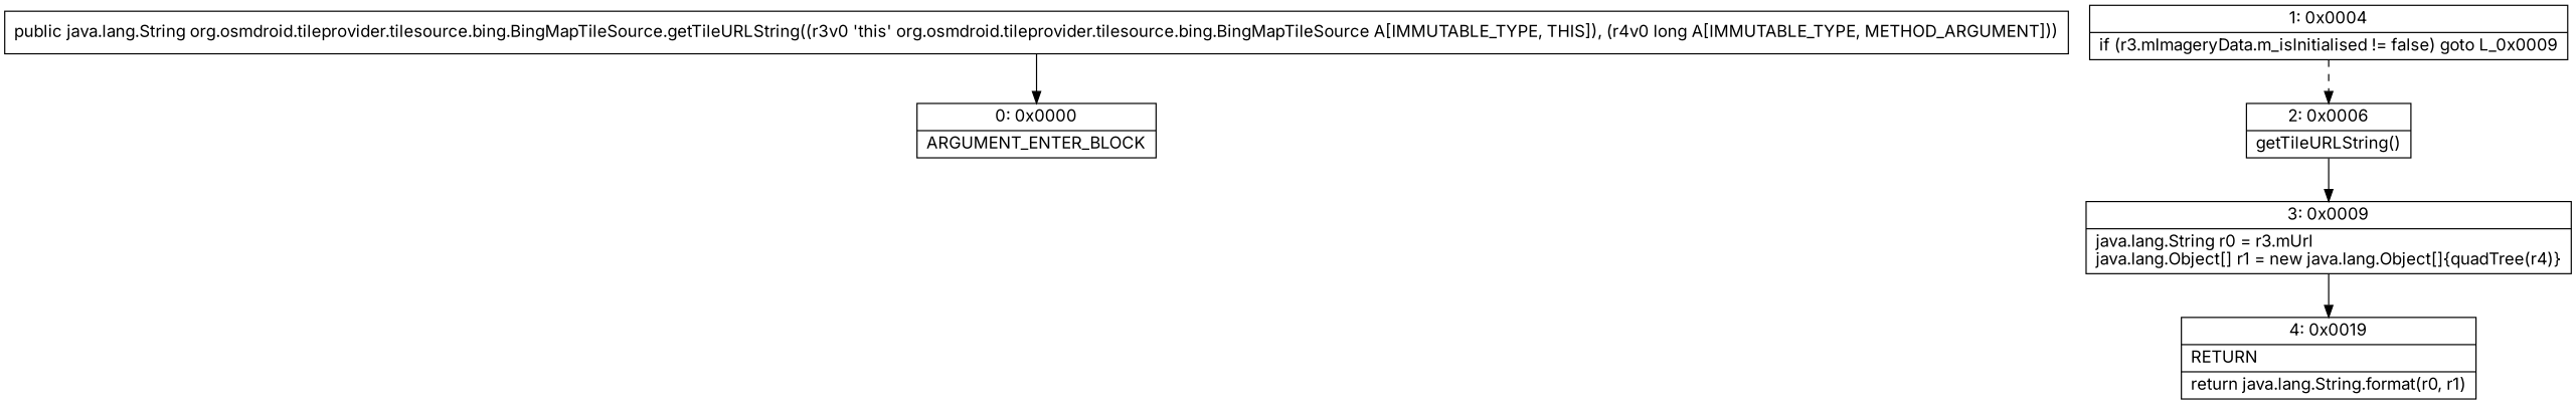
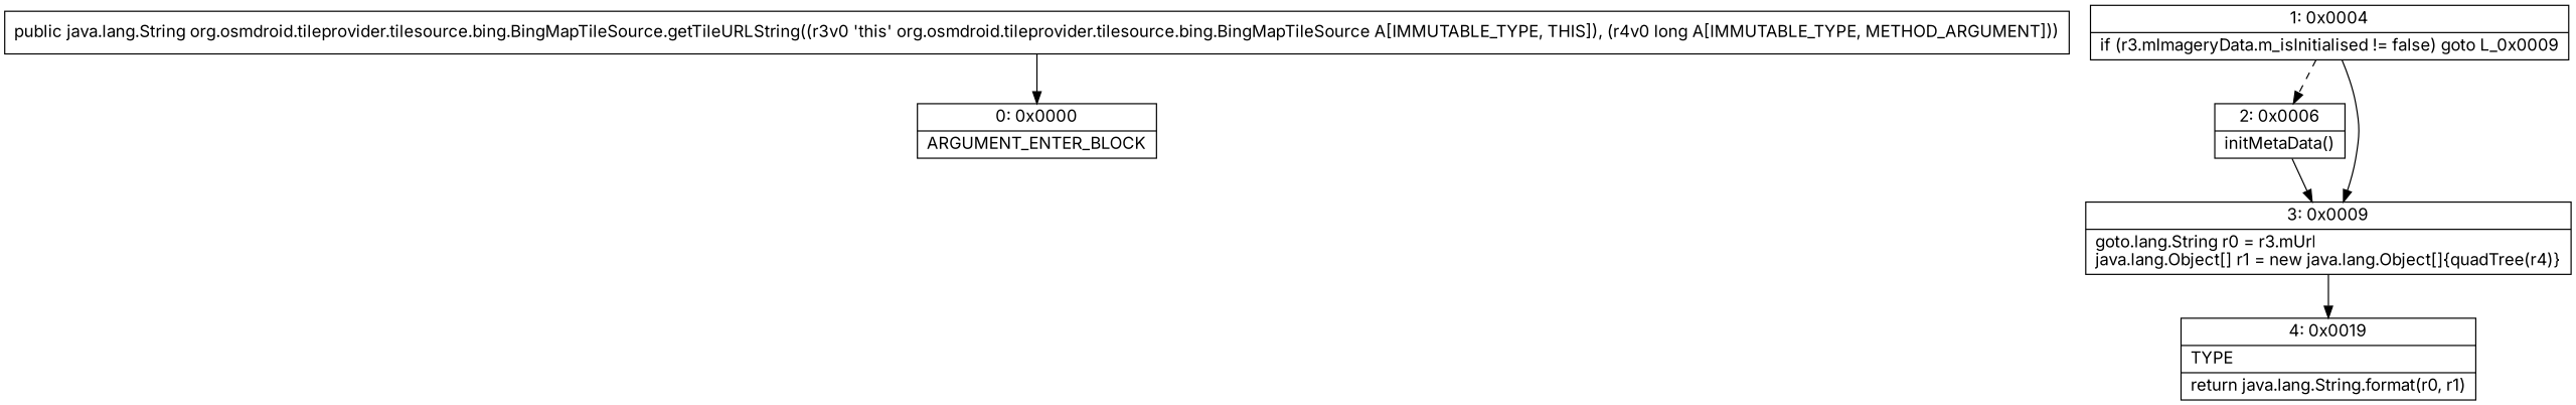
  digraph {
    fontname=Inter
    node [fontname=Inter shape=record]
    edge [fontname=Inter]
    n1 [label="{0\:\ 0x0000|ARGUMENT_ENTER_BLOCK\l}"]
    n2 [label="{1\:\ 0x0004|if (r3.mImageryData.m_isInitialised != false) goto L_0x0009\l}"]
-   n3 [label="{2\:\ 0x0006|getTileURLString()\l}"]
-   n4 [label="{3\:\ 0x0009|java.lang.String r0 = r3.mUrl\ljava.lang.Object[] r1 = new java.lang.Object[]\{quadTree(r4)\}\l}"]
-   n5 [label="{4\:\ 0x0019|RETURN\l|return java.lang.String.format(r0, r1)\l}"]
+   n3 [label="{2\:\ 0x0006|initMetaData()\l}"]
+   n4 [label="{3\:\ 0x0009|goto.lang.String r0 = r3.mUrl\ljava.lang.Object[] r1 = new java.lang.Object[]\{quadTree(r4)\}\l}"]
+   n5 [label="{4\:\ 0x0019|TYPE\l|return java.lang.String.format(r0, r1)\l}"]
    n6 [label="{public java.lang.String org.osmdroid.tileprovider.tilesource.bing.BingMapTileSource.getTileURLString((r3v0 'this' org.osmdroid.tileprovider.tilesource.bing.BingMapTileSource A[IMMUTABLE_TYPE, THIS]), (r4v0 long A[IMMUTABLE_TYPE, METHOD_ARGUMENT])) }"]
    n2 -> n3 [style=dashed]
+   n2 -> n4
    n3 -> n4
    n4 -> n5
    n6 -> n1
  }
